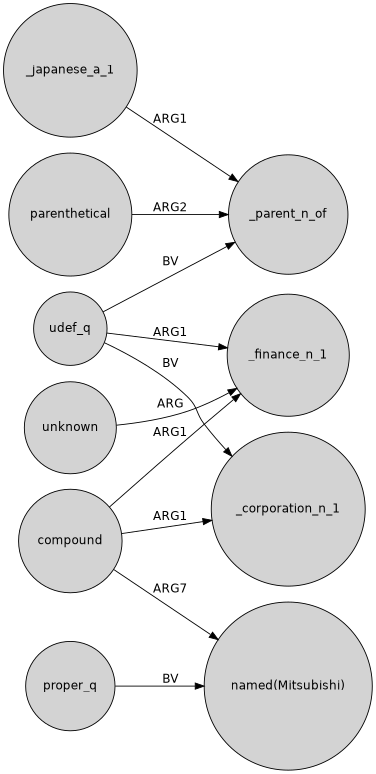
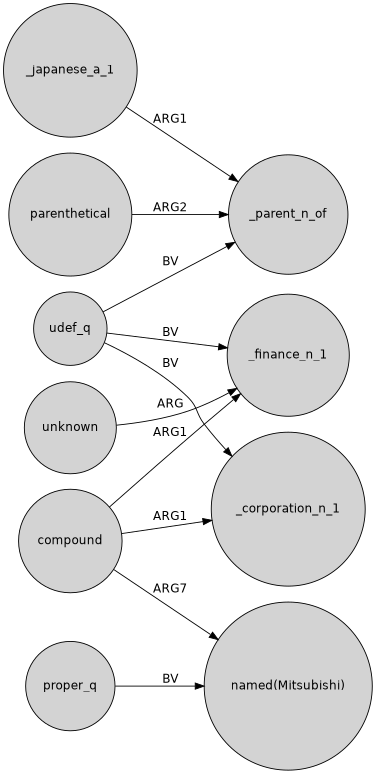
  digraph {
    fontname="DejaVu Sans"
    rankdir=LR
    node [fontname="DejaVu Sans" shape=circle style=filled]
    edge [fontname="DejaVu Sans"]
    _japanese_a_1
    _parent_n_of
    parenthetical
    compound
    _finance_n_1
    _corporation_n_1
    "named(Mitsubishi)"
    udef_q
    unknown
    proper_q
    _japanese_a_1 -> _parent_n_of [label=ARG1]
    parenthetical -> _parent_n_of [label=ARG2]
    compound -> _finance_n_1 [label=ARG1]
    compound -> _corporation_n_1 [label=ARG1]
    compound -> "named(Mitsubishi)" [label=ARG7]
    udef_q -> _parent_n_of [label=BV]
-   udef_q -> _finance_n_1 [label=ARG1]
+   udef_q -> _finance_n_1 [label=BV]
    udef_q -> _corporation_n_1 [label=BV]
    unknown -> _finance_n_1 [label=ARG]
    proper_q -> "named(Mitsubishi)" [label=BV]
  }
